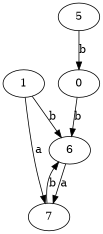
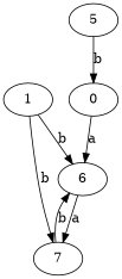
  strict digraph {
    0
    6
    5
    n4 [label=7]
    1
-   0 -> 6 [label=b]
+   0 -> 6 [label=a]
    6 -> n4 [label=a]
    5 -> 0 [label=b]
    n4 -> 6 [label=b]
    1 -> 6 [label=b]
-   1 -> n4 [label=a]
+   1 -> n4 [label=b]
  }
